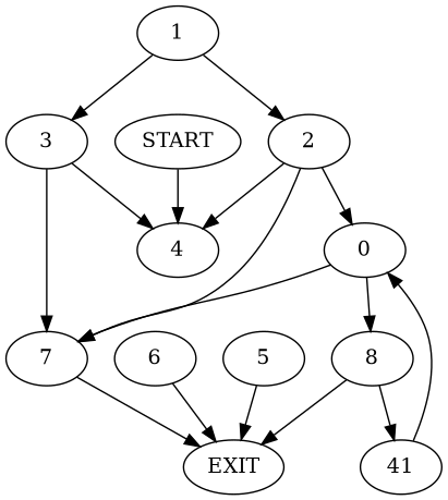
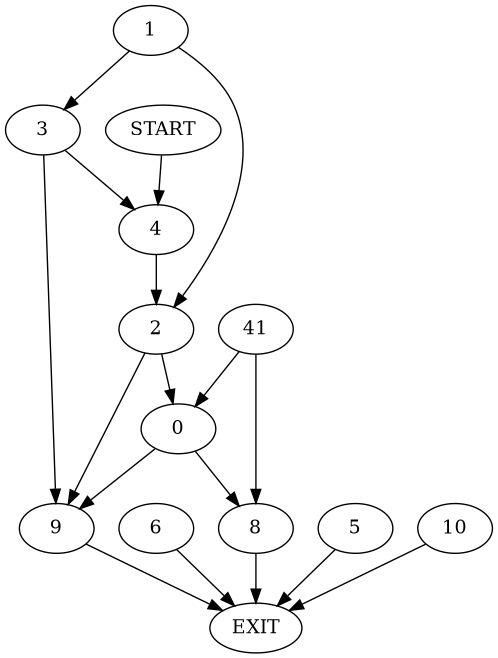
  digraph {
    n1 [label=START]
    4
    1
    2
    3
    n6 [label=EXIT]
    n7 [label=0]
-   9 [label=7]
+   9
    6
    8
    5
    n12 [label=41]
+   10
    n1 -> 4
-   2 -> 4
+   4 -> 2
    1 -> 2
    1 -> 3
    2 -> n7
    2 -> 9
    3 -> 4
    3 -> 9
    n7 -> 9
    n7 -> 8
    9 -> n6
    6 -> n6
    8 -> n6
-   8 -> n12
+   n12 -> 8
    5 -> n6
    n12 -> n7
+   10 -> n6
  }
